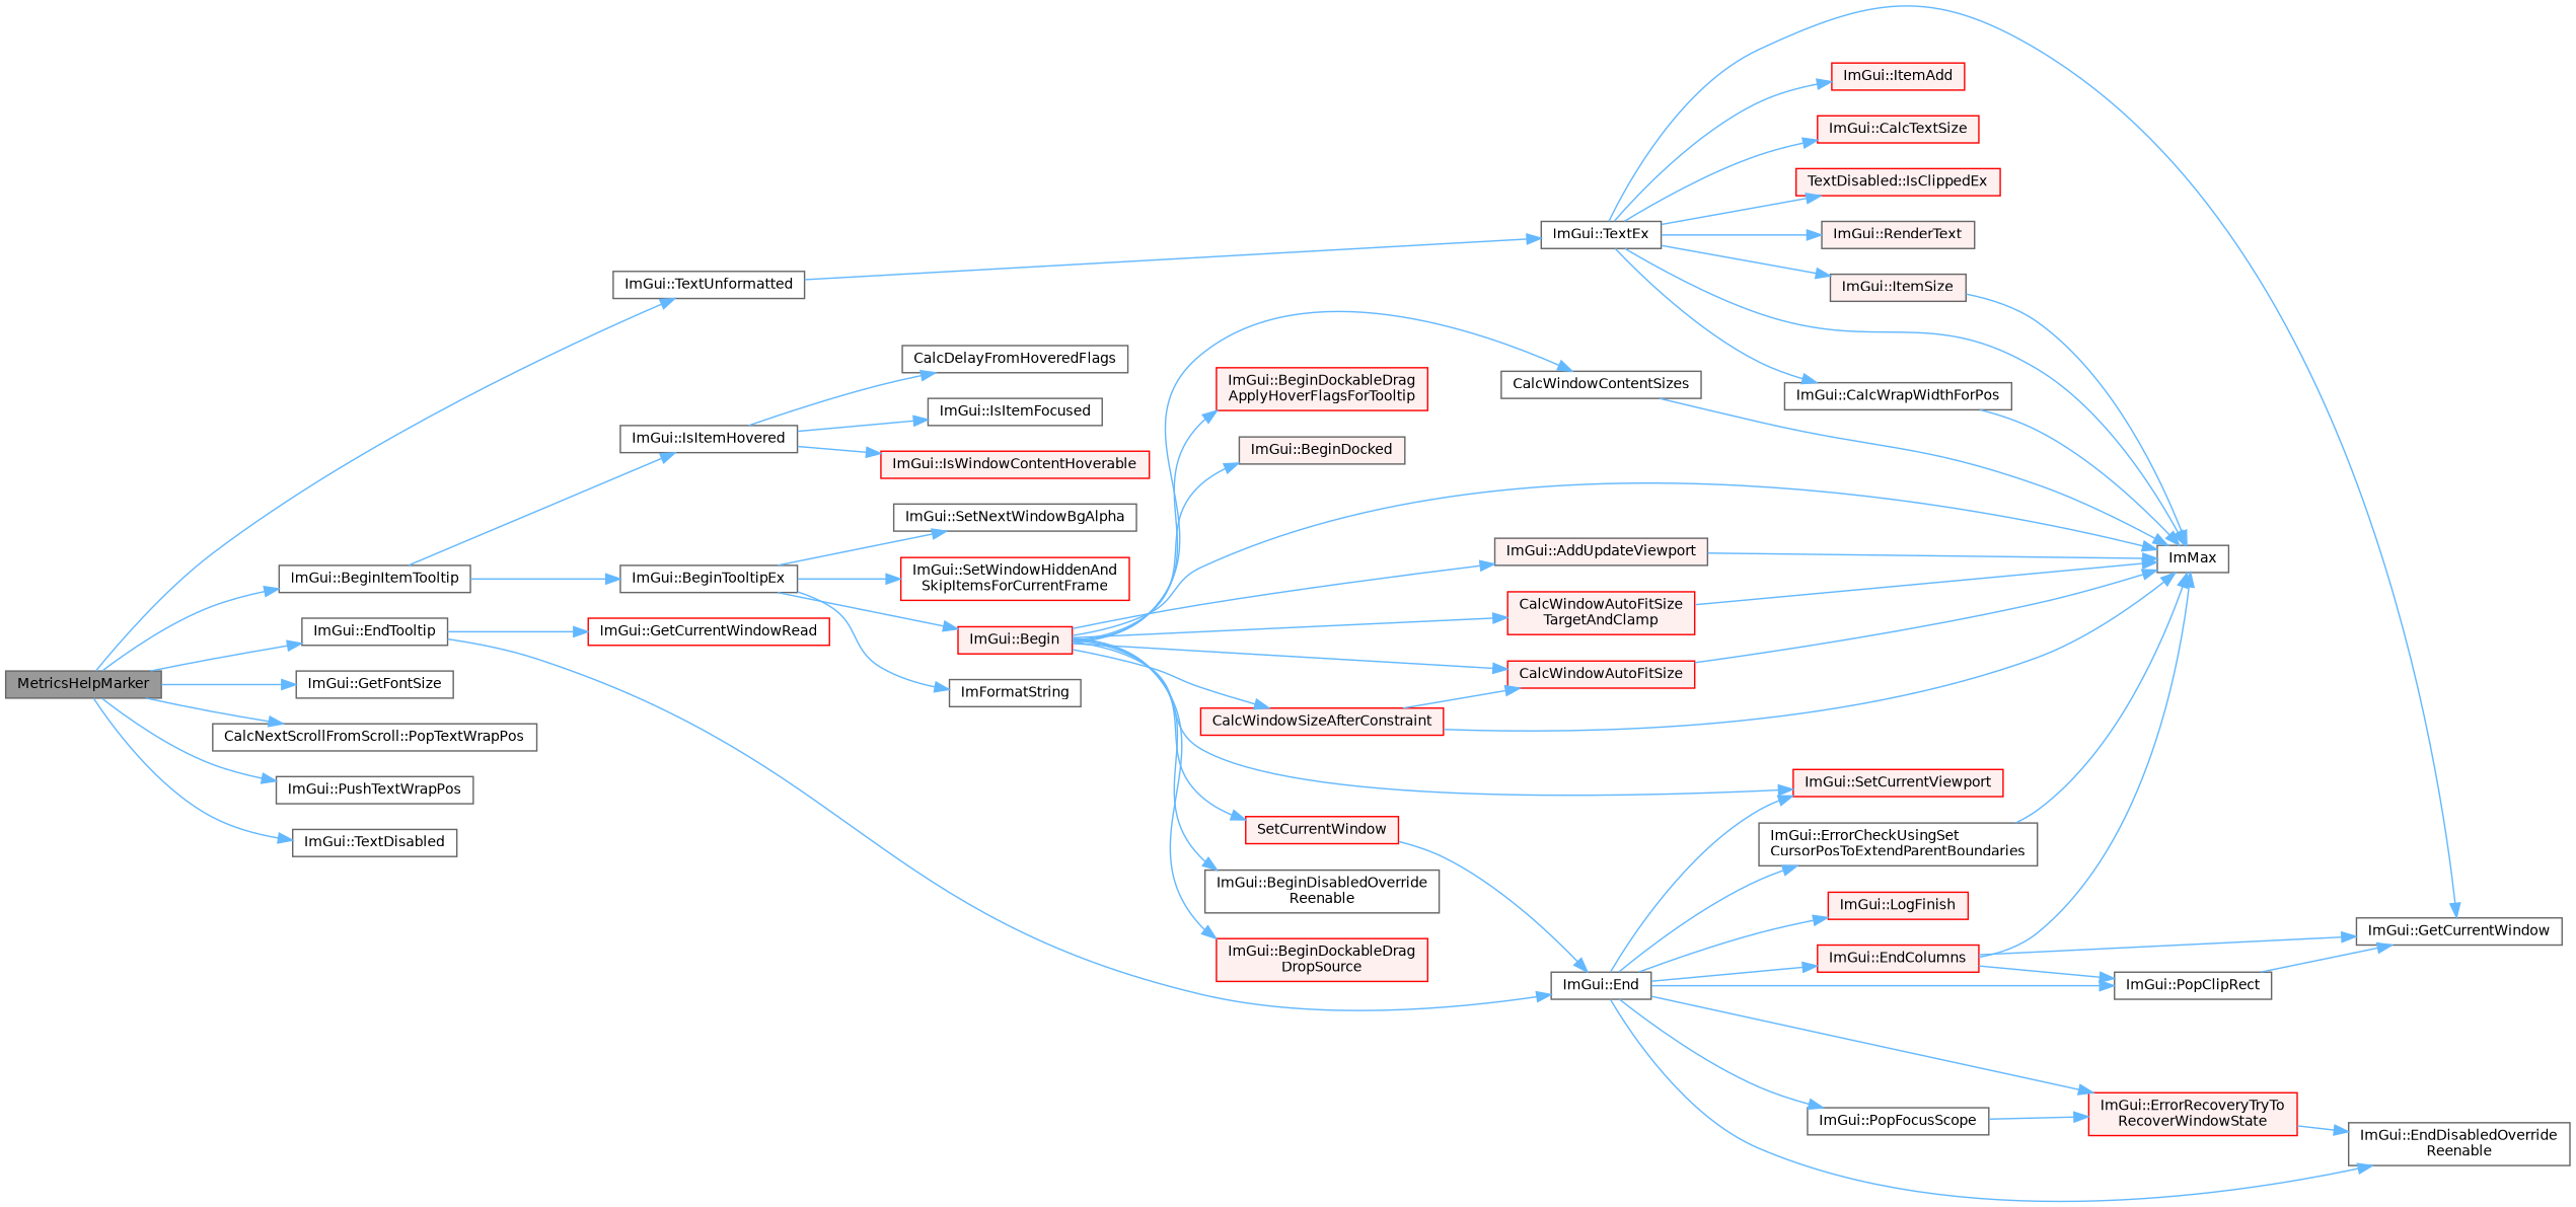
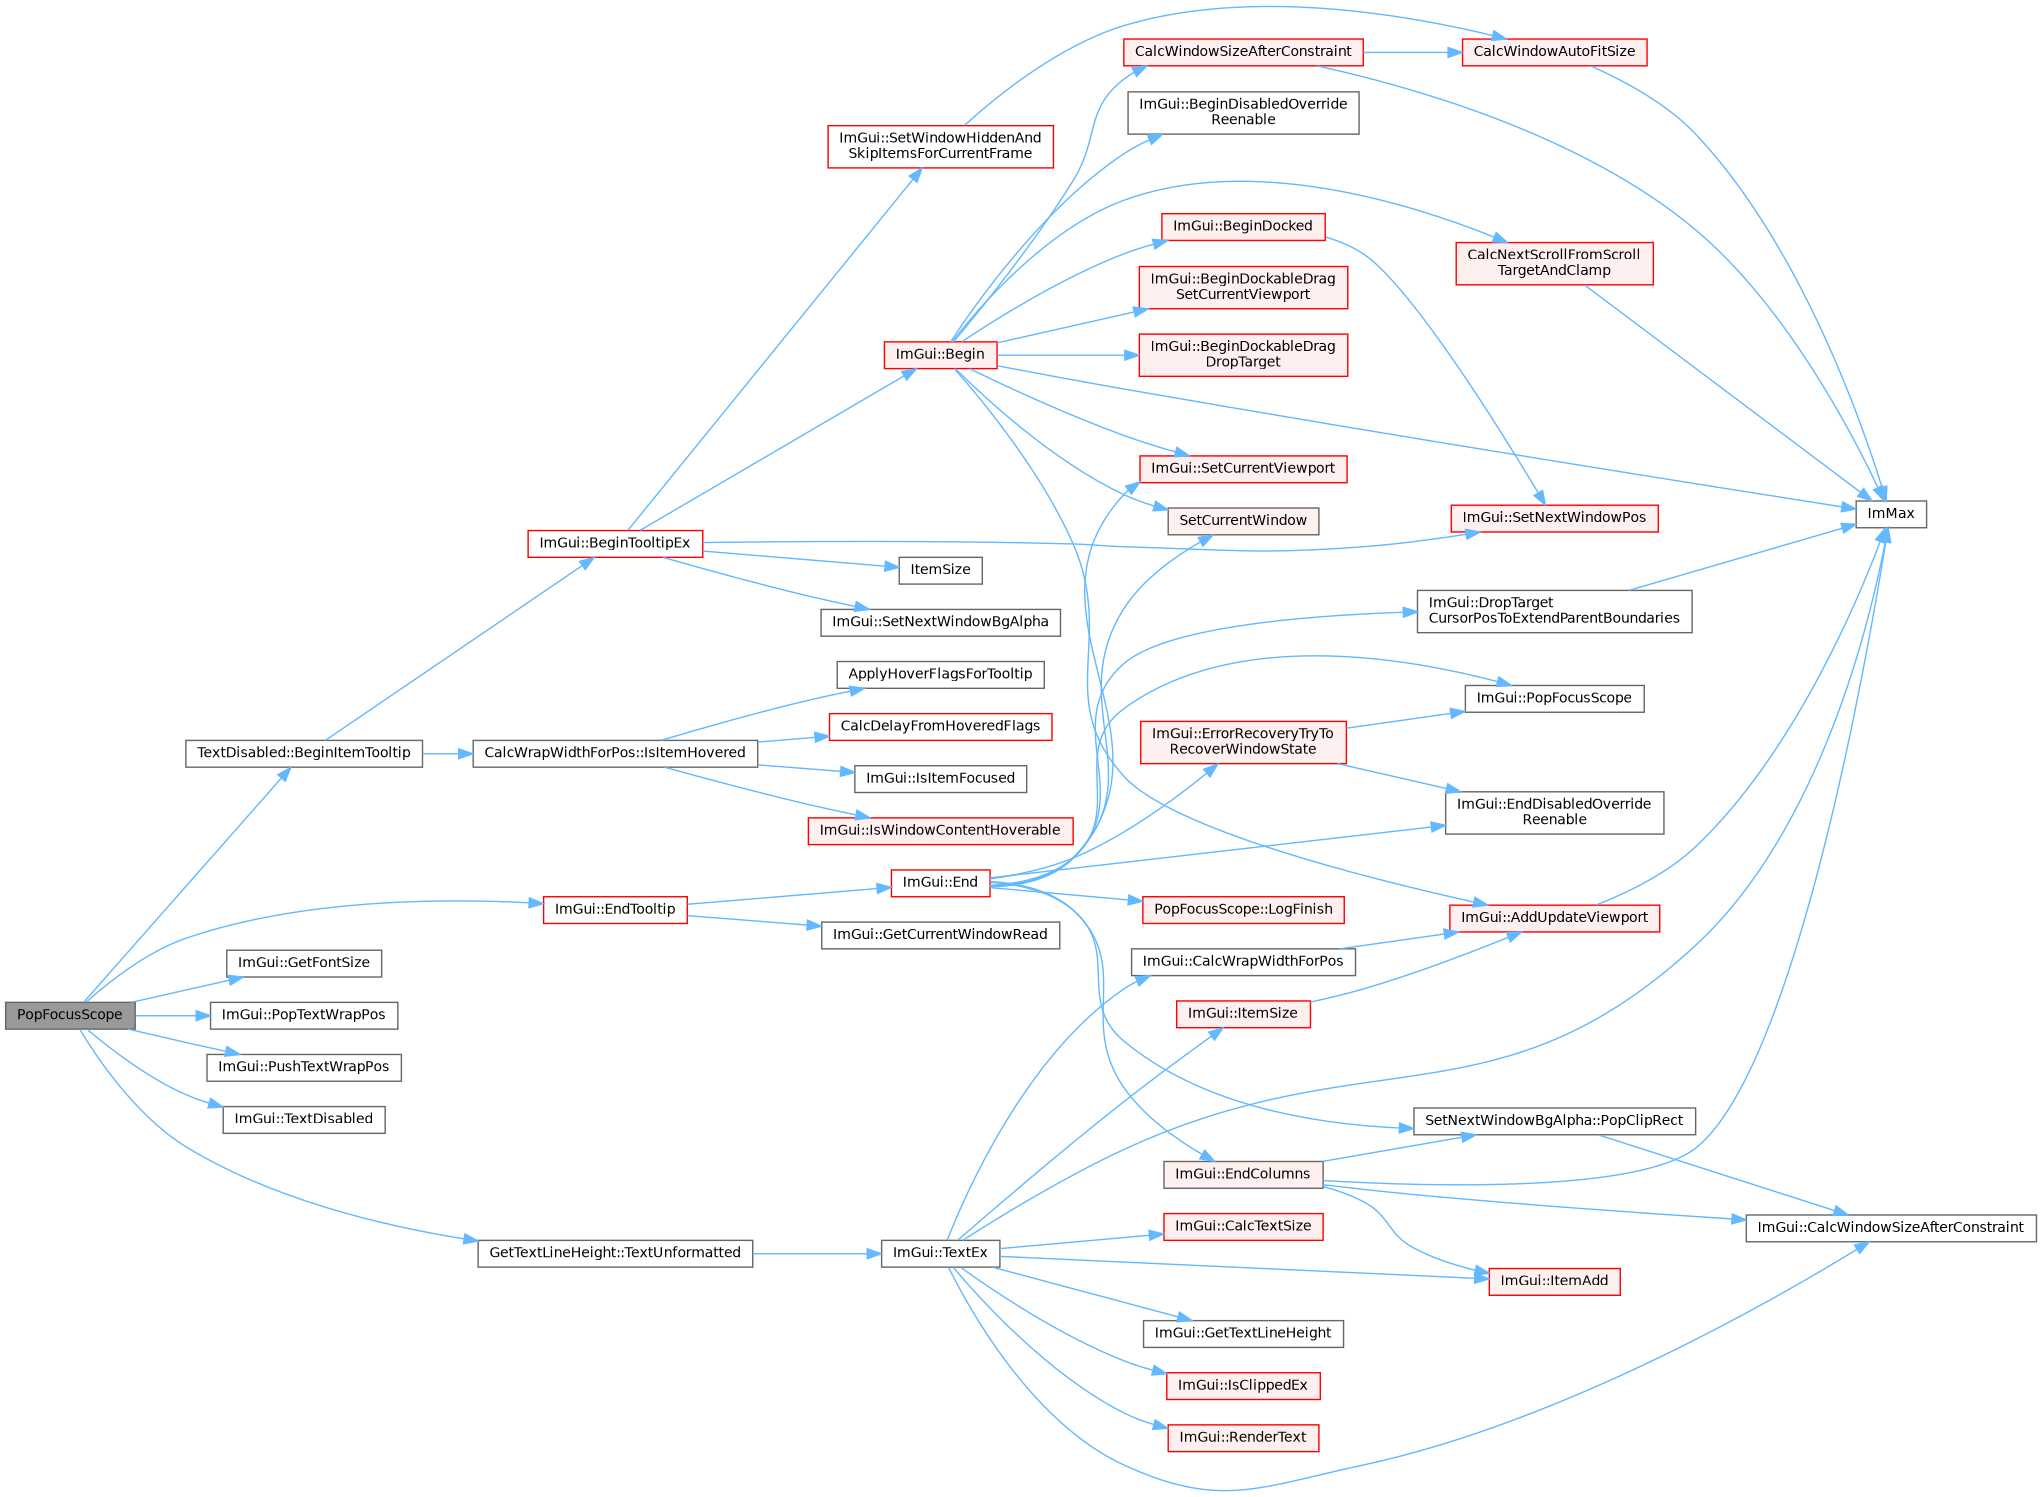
  digraph {
    rankdir=LR
    node [color=grey40 fillcolor=white fontname=Helvetica fontsize=10 shape=box style=filled]
    edge [color=steelblue1 fontname=Helvetica fontsize=10 labelfontname=Helvetica labelfontsize=10 style=solid]
-   n1 [color=gray40 fillcolor=grey60 fontcolor=black height=0.2 label=MetricsHelpMarker width=0.4]
-   n2 [height=0.2 label="ImGui::BeginItemTooltip" width=0.4]
-   n3 [height=0.2 label="ImGui::EndTooltip" width=0.4]
+   n1 [color=gray40 fillcolor=grey60 fontcolor=black height=0.2 label=PopFocusScope width=0.4]
+   n2 [height=0.2 label="TextDisabled::BeginItemTooltip" width=0.4]
+   n3 [color=red height=0.2 label="ImGui::EndTooltip" width=0.4]
    n4 [height=0.2 label="ImGui::GetFontSize" width=0.4]
-   n5 [height=0.2 label="CalcNextScrollFromScroll::PopTextWrapPos" width=0.4]
+   n5 [height=0.2 label="ImGui::PopTextWrapPos" width=0.4]
    n6 [height=0.2 label="ImGui::PushTextWrapPos" width=0.4]
    n7 [height=0.2 label="ImGui::TextDisabled" width=0.4]
-   n8 [height=0.2 label="ImGui::TextUnformatted" width=0.4]
-   n9 [height=0.2 label="ImGui::BeginTooltipEx" width=0.4]
-   n10 [height=0.2 label="ImGui::IsItemHovered" width=0.4]
-   n11 [height=0.2 label="ImGui::End" width=0.4]
-   n12 [color=red height=0.2 label="ImGui::GetCurrentWindowRead" width=0.4]
+   n8 [height=0.2 label="GetTextLineHeight::TextUnformatted" width=0.4]
+   n9 [color=red height=0.2 label="ImGui::BeginTooltipEx" width=0.4]
+   n10 [height=0.2 label="CalcWrapWidthForPos::IsItemHovered" width=0.4]
+   n11 [color=red height=0.2 label="ImGui::End" width=0.4]
+   n12 [height=0.2 label="ImGui::GetCurrentWindowRead" width=0.4]
    n13 [height=0.2 label="ImGui::TextEx" width=0.4]
    n14 [color=red fillcolor="#FFF0F0" height=0.2 label="ImGui::Begin" width=0.4]
-   n16 [height=0.2 label=ImFormatString width=0.4]
+   n15 [color=red fillcolor="#FFF0F0" height=0.2 label="ImGui::SetNextWindowPos" width=0.4]
+   n16 [height=0.2 label=ItemSize width=0.4]
    n17 [height=0.2 label="ImGui::SetNextWindowBgAlpha" width=0.4]
    n18 [color=red height=0.2 label="ImGui::SetWindowHiddenAnd\lSkipItemsForCurrentFrame" width=0.4]
-   n20 [height=0.2 label=CalcDelayFromHoveredFlags width=0.4]
+   n19 [height=0.2 label=ApplyHoverFlagsForTooltip width=0.4]
+   n20 [color=red height=0.2 label=CalcDelayFromHoveredFlags width=0.4]
    n21 [height=0.2 label="ImGui::IsItemFocused" width=0.4]
    n22 [color=red fillcolor="#FFF0F0" height=0.2 label="ImGui::IsWindowContentHoverable" width=0.4]
-   n23 [fillcolor="#FFF0F0" height=0.2 label="ImGui::AddUpdateViewport" width=0.4]
+   n23 [color=red fillcolor="#FFF0F0" height=0.2 label="ImGui::AddUpdateViewport" width=0.4]
    n24 [height=0.2 label=ImMax width=0.4]
    n25 [height=0.2 label="ImGui::BeginDisabledOverride\lReenable" width=0.4]
-   n26 [color=red fillcolor="#FFF0F0" height=0.2 label="ImGui::BeginDockableDrag\lDropSource" width=0.4]
-   n27 [color=red fillcolor="#FFF0F0" height=0.2 label="ImGui::BeginDockableDrag\lApplyHoverFlagsForTooltip" width=0.4]
-   n28 [fillcolor="#FFF0F0" height=0.2 label="ImGui::BeginDocked" width=0.4]
-   n29 [color=red fillcolor="#FFF0F0" height=0.2 label="CalcWindowAutoFitSize\lTargetAndClamp" width=0.4]
+   n26 [color=red fillcolor="#FFF0F0" height=0.2 label="ImGui::BeginDockableDrag\lSetCurrentViewport" width=0.4]
+   n27 [color=red fillcolor="#FFF0F0" height=0.2 label="ImGui::BeginDockableDrag\lDropTarget" width=0.4]
+   n28 [color=red fillcolor="#FFF0F0" height=0.2 label="ImGui::BeginDocked" width=0.4]
+   n29 [color=red fillcolor="#FFF0F0" height=0.2 label="CalcNextScrollFromScroll\lTargetAndClamp" width=0.4]
    n30 [color=red fillcolor="#FFF0F0" height=0.2 label=CalcWindowAutoFitSize width=0.4]
    n31 [color=red fillcolor="#FFF0F0" height=0.2 label=CalcWindowSizeAfterConstraint width=0.4]
-   n32 [height=0.2 label=CalcWindowContentSizes width=0.4]
    n33 [color=red fillcolor="#FFF0F0" height=0.2 label="ImGui::SetCurrentViewport" width=0.4]
-   n34 [color=red fillcolor="#FFF0F0" height=0.2 label=SetCurrentWindow width=0.4]
-   n35 [color=red fillcolor="#FFF0F0" height=0.2 label="ImGui::EndColumns" width=0.4]
-   n36 [height=0.2 label="ImGui::PopClipRect" width=0.4]
+   n34 [fillcolor="#FFF0F0" height=0.2 label=SetCurrentWindow width=0.4]
+   n35 [fillcolor="#FFF0F0" height=0.2 label="ImGui::EndColumns" width=0.4]
+   n36 [height=0.2 label="SetNextWindowBgAlpha::PopClipRect" width=0.4]
    n37 [height=0.2 label="ImGui::EndDisabledOverride\lReenable" width=0.4]
-   n38 [height=0.2 label="ImGui::ErrorCheckUsingSet\lCursorPosToExtendParentBoundaries" width=0.4]
+   n38 [height=0.2 label="ImGui::DropTarget\lCursorPosToExtendParentBoundaries" width=0.4]
    n39 [color=red fillcolor="#FFF0F0" height=0.2 label="ImGui::ErrorRecoveryTryTo\lRecoverWindowState" width=0.4]
    n40 [height=0.2 label="ImGui::PopFocusScope" width=0.4]
-   n41 [color=red fillcolor="#FFF0F0" height=0.2 label="ImGui::LogFinish" width=0.4]
-   n42 [height=0.2 label="ImGui::GetCurrentWindow" width=0.4]
+   n41 [color=red fillcolor="#FFF0F0" height=0.2 label="PopFocusScope::LogFinish" width=0.4]
+   n42 [height=0.2 label="ImGui::CalcWindowSizeAfterConstraint" width=0.4]
    n43 [color=red fillcolor="#FFF0F0" height=0.2 label="ImGui::ItemAdd" width=0.4]
    n44 [color=red fillcolor="#FFF0F0" height=0.2 label="ImGui::CalcTextSize" width=0.4]
    n45 [height=0.2 label="ImGui::CalcWrapWidthForPos" width=0.4]
-   n47 [color=red fillcolor="#FFF0F0" height=0.2 label="TextDisabled::IsClippedEx" width=0.4]
-   n48 [fillcolor="#FFF0F0" height=0.2 label="ImGui::ItemSize" width=0.4]
-   n49 [fillcolor="#FFF0F0" height=0.2 label="ImGui::RenderText" width=0.4]
+   n46 [height=0.2 label="ImGui::GetTextLineHeight" width=0.4]
+   n47 [color=red fillcolor="#FFF0F0" height=0.2 label="ImGui::IsClippedEx" width=0.4]
+   n48 [color=red fillcolor="#FFF0F0" height=0.2 label="ImGui::ItemSize" width=0.4]
+   n49 [color=red fillcolor="#FFF0F0" height=0.2 label="ImGui::RenderText" width=0.4]
    n1 -> n2
    n1 -> n3
    n1 -> n4
    n1 -> n5
    n1 -> n6
    n1 -> n7
    n1 -> n8
    n2 -> n9
    n2 -> n10
    n3 -> n11
    n3 -> n12
    n8 -> n13
    n9 -> n14
+   n9 -> n15
    n9 -> n16
    n9 -> n17
    n9 -> n18
+   n10 -> n19
    n10 -> n20
    n10 -> n21
    n10 -> n22
    n11 -> n33
-   n34 -> n11
+   n11 -> n34
    n11 -> n35
    n11 -> n36
    n11 -> n37
    n11 -> n38
    n11 -> n39
    n11 -> n40
    n11 -> n41
    n13 -> n24
    n13 -> n42
    n13 -> n43
    n13 -> n44
    n13 -> n45
+   n13 -> n46
    n13 -> n47
    n13 -> n48
    n13 -> n49
    n14 -> n23
    n14 -> n24
    n14 -> n25
    n14 -> n26
    n14 -> n27
    n14 -> n28
    n14 -> n29
-   n14 -> n30
+   n18 -> n30
    n14 -> n31
-   n14 -> n32
    n14 -> n33
    n14 -> n34
    n23 -> n24
+   n28 -> n15
    n29 -> n24
    n30 -> n24
    n31 -> n24
    n31 -> n30
-   n32 -> n24
    n35 -> n24
    n35 -> n36
    n35 -> n42
+   n35 -> n43
    n36 -> n42
    n38 -> n24
    n39 -> n37
-   n40 -> n39
-   n45 -> n24
-   n48 -> n24
+   n39 -> n40
+   n45 -> n23
+   n48 -> n23
  }
